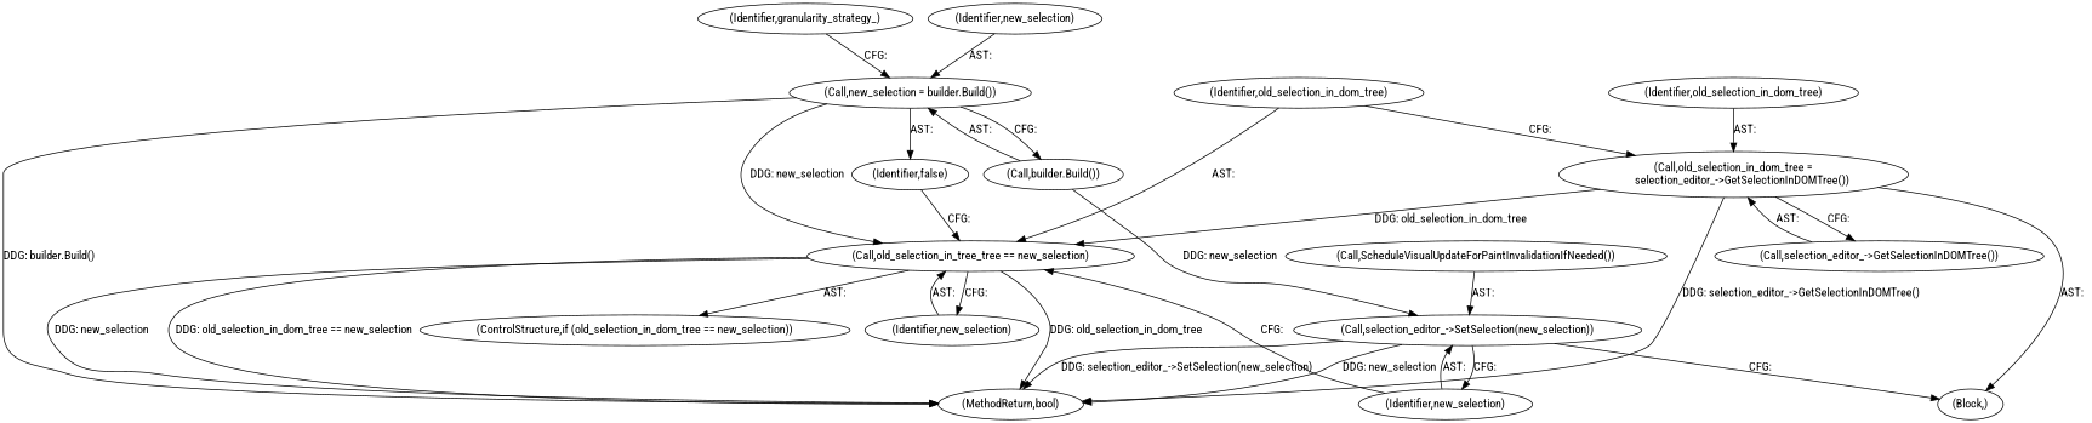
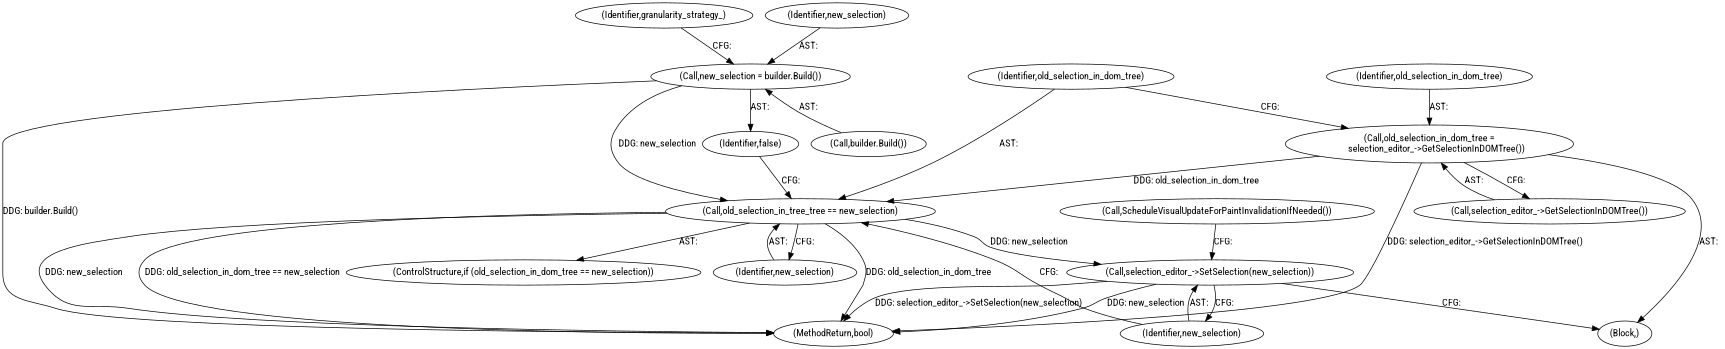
  digraph {
    fontname="Roboto Condensed"
    node [fontname="Roboto Condensed"]
    edge [fontname="Roboto Condensed"]
    n1 [label="(Call,old_selection_in_tree_tree == new_selection)"]
    n2 [label="(Call,selection_editor_->SetSelection(new_selection))"]
    n3 [label="(MethodReturn,bool)"]
    n4 [label="(ControlStructure,if (old_selection_in_dom_tree == new_selection))"]
    n5 [label="(Identifier,new_selection)"]
    n6 [label="(Block,)"]
    n7 [label="(Identifier,new_selection)"]
    n8 [label="(Call,old_selection_in_dom_tree =\n       selection_editor_->GetSelectionInDOMTree())"]
    n9 [label="(Call,selection_editor_->GetSelectionInDOMTree())"]
    n10 [label="(Call,new_selection = builder.Build())"]
    n11 [label="(Call,builder.Build())"]
    n12 [label="(Identifier,false)"]
    n13 [label="(Identifier,granularity_strategy_)"]
    n14 [label="(Identifier,old_selection_in_dom_tree)"]
    n15 [label="(Identifier,old_selection_in_dom_tree)"]
    n16 [label="(Call,ScheduleVisualUpdateForPaintInvalidationIfNeeded())"]
    n17 [label="(Identifier,new_selection)"]
-   n11 -> n2 [label="DDG: new_selection"]
+   n1 -> n2 [label="DDG: new_selection"]
    n1 -> n3 [label="DDG: new_selection"]
    n1 -> n3 [label="DDG: old_selection_in_dom_tree == new_selection"]
    n1 -> n3 [label="DDG: old_selection_in_dom_tree"]
    n1 -> n4 [label="AST: "]
    n1 -> n5 [label="CFG: "]
    n2 -> n3 [label="DDG: selection_editor_->SetSelection(new_selection)"]
    n2 -> n3 [label="DDG: new_selection"]
    n2 -> n6 [label="CFG: "]
    n2 -> n7 [label="CFG: "]
    n5 -> n1 [label="AST: "]
    n7 -> n1 [label="CFG: "]
    n7 -> n2 [label="AST: "]
    n8 -> n1 [label="DDG: old_selection_in_dom_tree"]
    n8 -> n3 [label="DDG: selection_editor_->GetSelectionInDOMTree()"]
    n8 -> n6 [label="AST: "]
    n8 -> n9 [label="CFG: "]
    n9 -> n8 [label="AST: "]
    n10 -> n1 [label="DDG: new_selection"]
    n10 -> n3 [label="DDG: builder.Build()"]
-   n10 -> n11 [label="CFG: "]
    n10 -> n12 [label="AST: "]
    n11 -> n10 [label="AST: "]
    n12 -> n1 [label="CFG: "]
    n13 -> n10 [label="CFG: "]
    n14 -> n8 [label="AST: "]
    n15 -> n1 [label="AST: "]
    n15 -> n8 [label="CFG: "]
-   n16 -> n2 [label="AST: "]
+   n16 -> n2 [label="CFG: "]
    n17 -> n10 [label="AST: "]
  }
